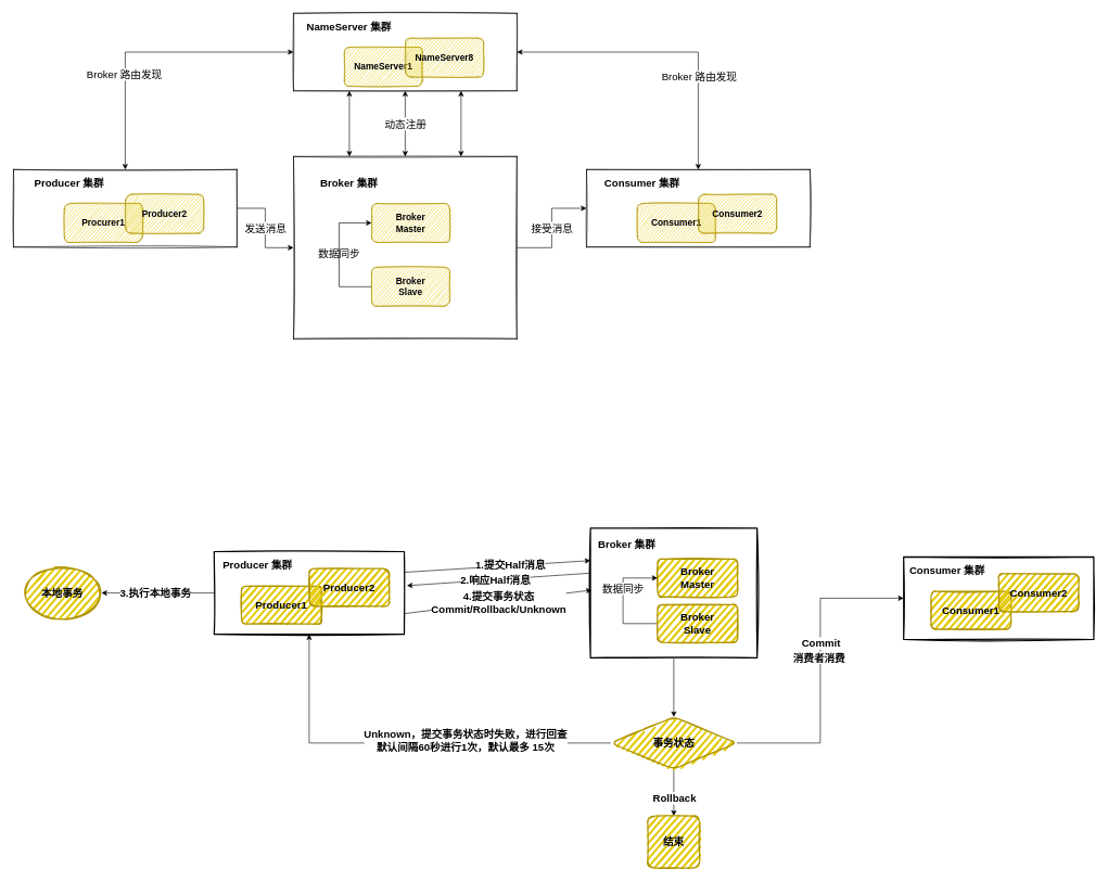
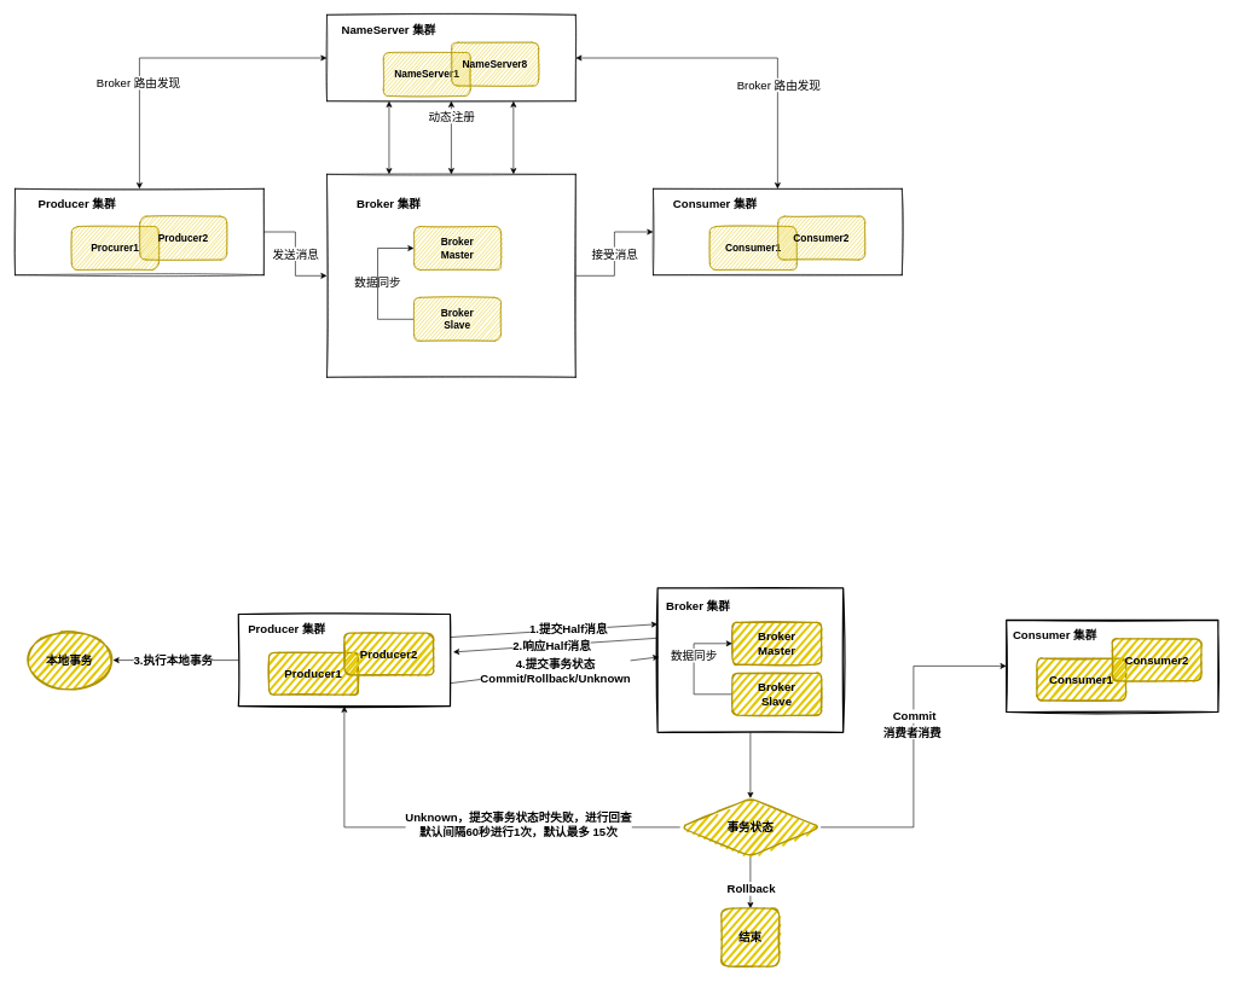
  <mxCell id="0" />
  <mxCell id="1" parent="0" />
  <mxCell id="2" value="" style="group" parent="1" vertex="1" connectable="0"><mxGeometry x="20" y="20" width="1223" height="500" as="geometry" /></mxCell>
  <mxCell id="3" value="" style="rounded=0;whiteSpace=wrap;html=1;sketch=1;fontSize=14;fillColor=none;" parent="2" vertex="1"><mxGeometry x="430" y="220" width="343" height="280" as="geometry" /></mxCell>
  <mxCell id="4" value="" style="group" parent="2" vertex="1" connectable="0"><mxGeometry x="430" width="343" height="119" as="geometry" /></mxCell>
  <mxCell id="5" value="&lt;b&gt;&lt;font style=&quot;font-size: 14px;&quot;&gt;NameServer1&lt;/font&gt;&lt;/b&gt;" style="rounded=1;whiteSpace=wrap;html=1;fillColor=#e3c800;strokeColor=#B09500;sketch=1;fontColor=#000000;" parent="4" vertex="1"><mxGeometry x="78" y="52" width="120" height="60" as="geometry" /></mxCell>
  <mxCell id="6" value="&lt;b&gt;&lt;font style=&quot;font-size: 14px;&quot;&gt;NameServer8&lt;/font&gt;&lt;/b&gt;" style="rounded=1;whiteSpace=wrap;html=1;fillColor=#e3c800;strokeColor=#B09500;sketch=1;fontColor=#000000;" parent="4" vertex="1"><mxGeometry x="172" y="38" width="120" height="60" as="geometry" /></mxCell>
  <mxCell id="7" value="" style="rounded=0;whiteSpace=wrap;html=1;sketch=1;fontSize=14;fillColor=none;" parent="4" vertex="1"><mxGeometry width="343" height="119" as="geometry" /></mxCell>
  <mxCell id="8" value="&lt;b&gt;NameServer 集群&lt;/b&gt;" style="text;html=1;align=center;verticalAlign=middle;resizable=0;points=[];autosize=1;strokeColor=none;fillColor=none;fontSize=16;" parent="4" vertex="1"><mxGeometry x="10" y="10" width="150" height="20" as="geometry" /></mxCell>
  <mxCell id="9" style="edgeStyle=orthogonalEdgeStyle;rounded=0;orthogonalLoop=1;jettySize=auto;html=1;exitX=0.25;exitY=0;exitDx=0;exitDy=0;entryX=0.25;entryY=1;entryDx=0;entryDy=0;fontSize=16;startArrow=classic;startFill=1;" parent="2" source="3" target="7" edge="1"><mxGeometry relative="1" as="geometry" /></mxCell>
  <mxCell id="10" style="edgeStyle=orthogonalEdgeStyle;rounded=0;orthogonalLoop=1;jettySize=auto;html=1;exitX=0.75;exitY=0;exitDx=0;exitDy=0;entryX=0.75;entryY=1;entryDx=0;entryDy=0;fontSize=16;startArrow=classic;startFill=1;" parent="2" source="3" target="7" edge="1"><mxGeometry relative="1" as="geometry" /></mxCell>
  <mxCell id="11" value="" style="group" parent="2" vertex="1" connectable="0"><mxGeometry y="240" width="343" height="119" as="geometry" /></mxCell>
  <mxCell id="12" value="" style="rounded=0;whiteSpace=wrap;html=1;sketch=1;fontSize=14;fillColor=none;" parent="11" vertex="1"><mxGeometry width="343" height="119" as="geometry" /></mxCell>
  <mxCell id="13" value="&lt;b&gt;&lt;font style=&quot;font-size: 14px;&quot;&gt;Procurer1&lt;/font&gt;&lt;/b&gt;" style="rounded=1;whiteSpace=wrap;html=1;fillColor=#e3c800;strokeColor=#B09500;sketch=1;fontColor=#000000;" parent="11" vertex="1"><mxGeometry x="78" y="52" width="120" height="60" as="geometry" /></mxCell>
  <mxCell id="14" value="&lt;b&gt;&lt;font style=&quot;font-size: 14px;&quot;&gt;Producer2&lt;/font&gt;&lt;/b&gt;" style="rounded=1;whiteSpace=wrap;html=1;fillColor=#e3c800;strokeColor=#B09500;sketch=1;fontColor=#000000;" parent="11" vertex="1"><mxGeometry x="172" y="38" width="120" height="60" as="geometry" /></mxCell>
  <mxCell id="15" value="&lt;b&gt;Producer 集群&lt;/b&gt;" style="text;html=1;align=center;verticalAlign=middle;resizable=0;points=[];autosize=1;strokeColor=none;fillColor=none;fontSize=16;" parent="11" vertex="1"><mxGeometry x="25" y="10" width="120" height="20" as="geometry" /></mxCell>
  <mxCell id="16" value="" style="group" parent="2" vertex="1" connectable="0"><mxGeometry x="880" y="240" width="343" height="119" as="geometry" /></mxCell>
  <mxCell id="17" value="" style="rounded=0;whiteSpace=wrap;html=1;sketch=1;fontSize=14;fillColor=none;" parent="16" vertex="1"><mxGeometry width="343" height="119" as="geometry" /></mxCell>
  <mxCell id="18" value="&lt;b&gt;&lt;font style=&quot;font-size: 14px;&quot;&gt;Consumer1&lt;/font&gt;&lt;/b&gt;" style="rounded=1;whiteSpace=wrap;html=1;fillColor=#e3c800;strokeColor=#B09500;sketch=1;fontColor=#000000;" parent="16" vertex="1"><mxGeometry x="78" y="52" width="120" height="60" as="geometry" /></mxCell>
  <mxCell id="19" value="&lt;b&gt;&lt;font style=&quot;font-size: 14px;&quot;&gt;Consumer2&lt;/font&gt;&lt;/b&gt;" style="rounded=1;whiteSpace=wrap;html=1;fillColor=#e3c800;strokeColor=#B09500;sketch=1;fontColor=#000000;" parent="16" vertex="1"><mxGeometry x="172" y="38" width="120" height="60" as="geometry" /></mxCell>
  <mxCell id="20" value="&lt;b&gt;Consumer 集群&lt;/b&gt;" style="text;html=1;align=center;verticalAlign=middle;resizable=0;points=[];autosize=1;strokeColor=none;fillColor=none;fontSize=16;" parent="16" vertex="1"><mxGeometry x="20" y="10" width="130" height="20" as="geometry" /></mxCell>
  <mxCell id="21" value="&lt;b&gt;&lt;font style=&quot;font-size: 14px;&quot;&gt;Broker&lt;br&gt;Master&lt;br&gt;&lt;/font&gt;&lt;/b&gt;" style="rounded=1;whiteSpace=wrap;html=1;fillColor=#e3c800;strokeColor=#B09500;sketch=1;fontColor=#000000;" parent="2" vertex="1"><mxGeometry x="550" y="292" width="120" height="60" as="geometry" /></mxCell>
  <mxCell id="22" style="edgeStyle=orthogonalEdgeStyle;rounded=0;orthogonalLoop=1;jettySize=auto;html=1;exitX=0;exitY=0.5;exitDx=0;exitDy=0;entryX=0;entryY=0.5;entryDx=0;entryDy=0;fontSize=16;" parent="2" source="23" target="21" edge="1"><mxGeometry relative="1" as="geometry"><Array as="points"><mxPoint x="500" y="420" /><mxPoint x="500" y="322" /></Array></mxGeometry></mxCell>
  <mxCell id="23" value="&lt;b&gt;&lt;font style=&quot;font-size: 14px;&quot;&gt;Broker&lt;br&gt;Slave&lt;br&gt;&lt;/font&gt;&lt;/b&gt;" style="rounded=1;whiteSpace=wrap;html=1;fillColor=#e3c800;strokeColor=#B09500;sketch=1;fontColor=#000000;" parent="2" vertex="1"><mxGeometry x="550" y="390" width="120" height="60" as="geometry" /></mxCell>
  <mxCell id="24" value="&lt;b&gt;Broker 集群&lt;/b&gt;" style="text;html=1;align=center;verticalAlign=middle;resizable=0;points=[];autosize=1;strokeColor=none;fillColor=none;fontSize=16;" parent="2" vertex="1"><mxGeometry x="465" y="250" width="100" height="20" as="geometry" /></mxCell>
  <mxCell id="25" value="数据同步" style="text;html=1;align=center;verticalAlign=middle;resizable=0;points=[];autosize=1;strokeColor=none;fillColor=none;fontSize=16;" parent="2" vertex="1"><mxGeometry x="460" y="359" width="80" height="20" as="geometry" /></mxCell>
- <mxCell id="26" value="动态注册" style="text;html=1;align=center;verticalAlign=middle;resizable=0;points=[];autosize=1;strokeColor=none;fillColor=none;fontSize=16;" parent="2" vertex="1"><mxGeometry x="561.5" y="160" width="80" height="20" as="geometry" /></mxCell>
+ <mxCell id="26" value="动态注册" style="text;html=1;align=center;verticalAlign=middle;resizable=0;points=[];autosize=1;strokeColor=none;fillColor=none;fontSize=16;" parent="2" vertex="1"><mxGeometry x="561.5" y="130" width="80" height="20" as="geometry" /></mxCell>
  <mxCell id="27" value="" style="edgeStyle=orthogonalEdgeStyle;rounded=0;orthogonalLoop=1;jettySize=auto;html=1;exitX=0.5;exitY=0;exitDx=0;exitDy=0;entryX=0.5;entryY=1;entryDx=0;entryDy=0;fontSize=16;startArrow=classic;startFill=1;endArrow=none;" parent="2" source="3" target="26" edge="1"><mxGeometry relative="1" as="geometry"><mxPoint x="601.5" y="220" as="sourcePoint" /><mxPoint x="601.5" y="119" as="targetPoint" /></mxGeometry></mxCell>
  <mxCell id="28" style="edgeStyle=orthogonalEdgeStyle;rounded=0;orthogonalLoop=1;jettySize=auto;html=1;exitX=0;exitY=0.5;exitDx=0;exitDy=0;entryX=0.5;entryY=0;entryDx=0;entryDy=0;fontSize=16;startArrow=classic;startFill=1;" parent="2" source="7" target="12" edge="1"><mxGeometry relative="1" as="geometry" /></mxCell>
  <mxCell id="29" value="Broker 路由发现" style="edgeLabel;html=1;align=center;verticalAlign=middle;resizable=0;points=[];fontSize=16;" parent="28" vertex="1" connectable="0"><mxGeometry x="0.324" y="-2" relative="1" as="geometry"><mxPoint y="1" as="offset" /></mxGeometry></mxCell>
  <mxCell id="30" value="接受消息" style="edgeStyle=orthogonalEdgeStyle;rounded=0;orthogonalLoop=1;jettySize=auto;html=1;exitX=1;exitY=0.5;exitDx=0;exitDy=0;entryX=0;entryY=0.5;entryDx=0;entryDy=0;fontSize=16;startArrow=none;startFill=0;" parent="2" source="3" target="17" edge="1"><mxGeometry relative="1" as="geometry" /></mxCell>
  <mxCell id="31" style="edgeStyle=orthogonalEdgeStyle;rounded=0;orthogonalLoop=1;jettySize=auto;html=1;exitX=1;exitY=0.5;exitDx=0;exitDy=0;fontSize=16;startArrow=classic;startFill=1;" parent="2" source="7" target="17" edge="1"><mxGeometry relative="1" as="geometry" /></mxCell>
  <mxCell id="32" value="Broker 路由发现" style="edgeLabel;html=1;align=center;verticalAlign=middle;resizable=0;points=[];fontSize=16;" parent="31" vertex="1" connectable="0"><mxGeometry x="0.379" y="1" relative="1" as="geometry"><mxPoint y="-1" as="offset" /></mxGeometry></mxCell>
  <mxCell id="33" style="edgeStyle=orthogonalEdgeStyle;rounded=0;orthogonalLoop=1;jettySize=auto;html=1;exitX=0.5;exitY=0;exitDx=0;exitDy=0;entryX=0.5;entryY=1;entryDx=0;entryDy=0;fontSize=16;startArrow=none;startFill=1;" parent="2" source="26" target="7" edge="1"><mxGeometry relative="1" as="geometry" /></mxCell>
  <mxCell id="34" value="发送消息" style="edgeStyle=orthogonalEdgeStyle;rounded=0;orthogonalLoop=1;jettySize=auto;html=1;exitX=1;exitY=0.5;exitDx=0;exitDy=0;fontSize=16;startArrow=none;startFill=0;" parent="2" source="12" target="3" edge="1"><mxGeometry relative="1" as="geometry" /></mxCell>
  <mxCell id="35" value="" style="group" parent="1" vertex="1" connectable="0"><mxGeometry x="328" y="847" width="292" height="127" as="geometry" /></mxCell>
  <mxCell id="36" value="Producer 集群" style="text;html=1;strokeColor=none;fillColor=none;align=center;verticalAlign=middle;whiteSpace=wrap;rounded=0;fontSize=16;fontStyle=1" parent="35" vertex="1"><mxGeometry x="7" y="6" width="120" height="30" as="geometry" /></mxCell>
  <mxCell id="37" value="&lt;font style=&quot;font-size: 16px;&quot; color=&quot;#000000&quot;&gt;&lt;b&gt;Producer1&lt;/b&gt;&lt;/font&gt;" style="rounded=1;whiteSpace=wrap;html=1;strokeColor=#B09500;fillColor=#e3c800;sketch=1;strokeWidth=2;fontColor=#000000;fillWeight=3;hachureGap=-2;" parent="35" vertex="1"><mxGeometry x="42" y="53" width="123" height="58" as="geometry" /></mxCell>
  <mxCell id="38" value="&lt;font style=&quot;font-size: 16px;&quot; color=&quot;#000000&quot;&gt;&lt;b&gt;Producer2&lt;/b&gt;&lt;/font&gt;" style="rounded=1;whiteSpace=wrap;html=1;strokeColor=#B09500;fillColor=#e3c800;sketch=1;strokeWidth=2;fontColor=#000000;fillWeight=3;hachureGap=-2;" parent="35" vertex="1"><mxGeometry x="146" y="26" width="123" height="58" as="geometry" /></mxCell>
  <mxCell id="39" value="" style="rounded=0;whiteSpace=wrap;html=1;sketch=1;fillWeight=3;hachureGap=-2;fontFamily=Helvetica;fontSize=12;fontColor=default;strokeColor=default;strokeWidth=2;fillColor=none;verticalAlign=top;gradientColor=none;" parent="35" vertex="1"><mxGeometry width="292" height="127" as="geometry" /></mxCell>
  <mxCell id="40" value="" style="group" parent="1" vertex="1" connectable="0"><mxGeometry x="902" y="811" width="260" height="199" as="geometry" /></mxCell>
  <mxCell id="41" value="" style="rounded=0;whiteSpace=wrap;html=1;sketch=1;fillWeight=3;hachureGap=-2;fontFamily=Helvetica;fontSize=12;fontColor=default;strokeColor=default;strokeWidth=2;fillColor=none;verticalAlign=top;gradientColor=none;" parent="40" vertex="1"><mxGeometry x="4" width="256" height="199" as="geometry" /></mxCell>
  <mxCell id="42" value="Broker 集群" style="text;html=1;strokeColor=none;fillColor=none;align=center;verticalAlign=middle;whiteSpace=wrap;rounded=0;fontSize=16;fontStyle=1" parent="40" vertex="1"><mxGeometry y="9" width="120" height="30" as="geometry" /></mxCell>
  <mxCell id="43" value="&lt;font style=&quot;font-size: 16px;&quot; color=&quot;#000000&quot;&gt;&lt;b&gt;Broker&lt;br&gt;Master&lt;br&gt;&lt;/b&gt;&lt;/font&gt;" style="rounded=1;whiteSpace=wrap;html=1;strokeColor=#B09500;fillColor=#e3c800;sketch=1;strokeWidth=2;fontColor=#000000;fillWeight=3;hachureGap=-2;" parent="40" vertex="1"><mxGeometry x="107" y="47.5" width="123" height="58" as="geometry" /></mxCell>
  <mxCell id="44" style="edgeStyle=orthogonalEdgeStyle;rounded=0;orthogonalLoop=1;jettySize=auto;html=1;exitX=0;exitY=0.5;exitDx=0;exitDy=0;entryX=0;entryY=0.5;entryDx=0;entryDy=0;fontFamily=Helvetica;fontSize=16;fontColor=#000000;" parent="40" source="46" target="43" edge="1"><mxGeometry relative="1" as="geometry"><Array as="points"><mxPoint x="54" y="147" /><mxPoint x="54" y="77" /></Array></mxGeometry></mxCell>
  <mxCell id="45" value="数据同步" style="edgeLabel;html=1;align=center;verticalAlign=middle;resizable=0;points=[];fontSize=16;fontFamily=Helvetica;fontColor=#000000;" parent="44" vertex="1" connectable="0"><mxGeometry x="0.21" y="1" relative="1" as="geometry"><mxPoint y="-1" as="offset" /></mxGeometry></mxCell>
  <mxCell id="46" value="&lt;font style=&quot;font-size: 16px;&quot; color=&quot;#000000&quot;&gt;&lt;b&gt;Broker&lt;br&gt;Slave&lt;br&gt;&lt;/b&gt;&lt;/font&gt;" style="rounded=1;whiteSpace=wrap;html=1;strokeColor=#B09500;fillColor=#e3c800;sketch=1;strokeWidth=2;fontColor=#000000;fillWeight=3;hachureGap=-2;" parent="40" vertex="1"><mxGeometry x="107" y="117.5" width="123" height="58" as="geometry" /></mxCell>
  <mxCell id="47" value="&lt;b style=&quot;font-size: 16px;&quot;&gt;本地事务&lt;/b&gt;" style="ellipse;whiteSpace=wrap;html=1;rounded=1;sketch=1;fillWeight=3;hachureGap=-2;fontFamily=Helvetica;fontSize=16;fontColor=#000000;strokeColor=#B09500;strokeWidth=2;fillColor=#e3c800;" parent="1" vertex="1"><mxGeometry x="35" y="870.5" width="120" height="80" as="geometry" /></mxCell>
  <mxCell id="48" value="" style="group" parent="1" vertex="1" connectable="0"><mxGeometry x="1387" y="855" width="292" height="127" as="geometry" /></mxCell>
  <mxCell id="49" value="" style="rounded=0;whiteSpace=wrap;html=1;sketch=1;fillWeight=3;hachureGap=-2;fontFamily=Helvetica;fontSize=12;fontColor=default;strokeColor=default;strokeWidth=2;fillColor=none;verticalAlign=top;gradientColor=none;" parent="48" vertex="1"><mxGeometry width="292" height="127" as="geometry" /></mxCell>
  <mxCell id="50" value="Consumer 集群" style="text;html=1;strokeColor=none;fillColor=none;align=center;verticalAlign=middle;whiteSpace=wrap;rounded=0;fontSize=16;fontStyle=1" parent="48" vertex="1"><mxGeometry x="7" y="6" width="120" height="30" as="geometry" /></mxCell>
  <mxCell id="51" value="&lt;font style=&quot;font-size: 16px;&quot; color=&quot;#000000&quot;&gt;&lt;b&gt;Consumer1&lt;/b&gt;&lt;/font&gt;" style="rounded=1;whiteSpace=wrap;html=1;strokeColor=#B09500;fillColor=#e3c800;sketch=1;strokeWidth=2;fontColor=#000000;fillWeight=3;hachureGap=-2;" parent="48" vertex="1"><mxGeometry x="42" y="53" width="123" height="58" as="geometry" /></mxCell>
  <mxCell id="52" value="&lt;font style=&quot;font-size: 16px;&quot; color=&quot;#000000&quot;&gt;&lt;b&gt;Consumer2&lt;/b&gt;&lt;/font&gt;" style="rounded=1;whiteSpace=wrap;html=1;strokeColor=#B09500;fillColor=#e3c800;sketch=1;strokeWidth=2;fontColor=#000000;fillWeight=3;hachureGap=-2;" parent="48" vertex="1"><mxGeometry x="146" y="26" width="123" height="58" as="geometry" /></mxCell>
  <mxCell id="53" style="edgeStyle=orthogonalEdgeStyle;rounded=0;orthogonalLoop=1;jettySize=auto;html=1;exitX=0.5;exitY=1;exitDx=0;exitDy=0;fontSize=16;" edge="1" parent="1" source="60" target="62"><mxGeometry relative="1" as="geometry" /></mxCell>
  <mxCell id="54" value="Rollback" style="edgeLabel;html=1;align=center;verticalAlign=middle;resizable=0;points=[];fontSize=16;fontStyle=1" vertex="1" connectable="0" parent="53"><mxGeometry x="0.235" relative="1" as="geometry"><mxPoint as="offset" /></mxGeometry></mxCell>
  <mxCell id="55" style="edgeStyle=orthogonalEdgeStyle;rounded=0;orthogonalLoop=1;jettySize=auto;html=1;exitX=1;exitY=0.5;exitDx=0;exitDy=0;entryX=0;entryY=0.5;entryDx=0;entryDy=0;fontSize=16;" edge="1" parent="1" source="60" target="49"><mxGeometry relative="1" as="geometry" /></mxCell>
  <mxCell id="56" value="&lt;b&gt;Commit&lt;/b&gt;" style="edgeLabel;html=1;align=center;verticalAlign=middle;resizable=0;points=[];fontSize=16;" vertex="1" connectable="0" parent="55"><mxGeometry x="0.178" relative="1" as="geometry"><mxPoint as="offset" /></mxGeometry></mxCell>
  <mxCell id="57" value="&lt;b&gt;消费者消费&lt;/b&gt;" style="edgeLabel;html=1;align=center;verticalAlign=middle;resizable=0;points=[];fontSize=16;" vertex="1" connectable="0" parent="55"><mxGeometry x="0.085" y="3" relative="1" as="geometry"><mxPoint as="offset" /></mxGeometry></mxCell>
  <mxCell id="58" style="edgeStyle=orthogonalEdgeStyle;rounded=0;orthogonalLoop=1;jettySize=auto;html=1;exitX=0;exitY=0.5;exitDx=0;exitDy=0;entryX=0.5;entryY=1;entryDx=0;entryDy=0;fontSize=16;" edge="1" parent="1" source="60" target="39"><mxGeometry relative="1" as="geometry" /></mxCell>
  <mxCell id="59" value="&lt;b&gt;Unknown，提交事务状态时失败，进行回查&lt;br&gt;默认间隔60秒进行1次，默认最多 15次&lt;/b&gt;" style="edgeLabel;html=1;align=center;verticalAlign=middle;resizable=0;points=[];fontSize=16;" vertex="1" connectable="0" parent="58"><mxGeometry x="0.034" y="-5" relative="1" as="geometry"><mxPoint x="102" y="1" as="offset" /></mxGeometry></mxCell>
  <mxCell id="60" value="&lt;font style=&quot;font-size: 16px;&quot;&gt;&lt;b&gt;事务状态&lt;/b&gt;&lt;/font&gt;" style="rhombus;whiteSpace=wrap;html=1;fillColor=#e3c800;strokeColor=#B09500;fontColor=#000000;rounded=1;sketch=1;strokeWidth=2;fillWeight=3;hachureGap=-2;" vertex="1" parent="1"><mxGeometry x="937" y="1101" width="194" height="80" as="geometry" /></mxCell>
  <mxCell id="61" style="edgeStyle=orthogonalEdgeStyle;rounded=0;orthogonalLoop=1;jettySize=auto;html=1;entryX=0.5;entryY=0;entryDx=0;entryDy=0;fontSize=16;" edge="1" parent="1" source="41" target="60"><mxGeometry relative="1" as="geometry" /></mxCell>
  <mxCell id="62" value="&lt;font style=&quot;font-size: 16px;&quot;&gt;&lt;b&gt;结束&lt;/b&gt;&lt;/font&gt;" style="whiteSpace=wrap;html=1;aspect=fixed;fontSize=12;fillColor=#e3c800;strokeColor=#B09500;fontColor=#000000;sketch=1;strokeWidth=2;fillWeight=3;hachureGap=-2;rounded=1;" vertex="1" parent="1"><mxGeometry x="994" y="1253" width="80" height="80" as="geometry" /></mxCell>
  <mxCell id="63" style="rounded=0;orthogonalLoop=1;jettySize=auto;html=1;exitX=1;exitY=0.25;exitDx=0;exitDy=0;entryX=0;entryY=0.25;entryDx=0;entryDy=0;fontSize=16;" edge="1" parent="1" source="39" target="41"><mxGeometry relative="1" as="geometry" /></mxCell>
  <mxCell id="64" value="&lt;b&gt;1.提交Half消息&lt;/b&gt;" style="edgeLabel;html=1;align=center;verticalAlign=middle;resizable=0;points=[];fontSize=16;" vertex="1" connectable="0" parent="63"><mxGeometry x="0.243" y="-1" relative="1" as="geometry"><mxPoint x="-15" y="-1" as="offset" /></mxGeometry></mxCell>
  <mxCell id="65" style="edgeStyle=none;rounded=0;orthogonalLoop=1;jettySize=auto;html=1;exitX=0;exitY=0.5;exitDx=0;exitDy=0;entryX=1;entryY=0.5;entryDx=0;entryDy=0;fontSize=16;" edge="1" parent="1" source="39" target="47"><mxGeometry relative="1" as="geometry" /></mxCell>
  <mxCell id="66" value="&lt;b&gt;3.执行本地事务&lt;/b&gt;" style="edgeLabel;html=1;align=center;verticalAlign=middle;resizable=0;points=[];fontSize=16;" vertex="1" connectable="0" parent="65"><mxGeometry x="0.244" y="-1" relative="1" as="geometry"><mxPoint x="17" y="1" as="offset" /></mxGeometry></mxCell>
  <mxCell id="67" value="" style="endArrow=classic;html=1;rounded=0;fontSize=16;entryX=1.014;entryY=0.412;entryDx=0;entryDy=0;entryPerimeter=0;exitX=-0.005;exitY=0.347;exitDx=0;exitDy=0;exitPerimeter=0;" edge="1" parent="1" source="41" target="39"><mxGeometry width="50" height="50" relative="1" as="geometry"><mxPoint x="665" y="1059" as="sourcePoint" /><mxPoint x="715" y="1009" as="targetPoint" /></mxGeometry></mxCell>
  <mxCell id="68" value="&lt;b&gt;2.响应Half消息&lt;/b&gt;" style="edgeLabel;html=1;align=center;verticalAlign=middle;resizable=0;points=[];fontSize=16;" vertex="1" connectable="0" parent="67"><mxGeometry x="0.205" y="3" relative="1" as="geometry"><mxPoint x="23" y="-4" as="offset" /></mxGeometry></mxCell>
  <mxCell id="69" style="edgeStyle=none;rounded=0;orthogonalLoop=1;jettySize=auto;html=1;exitX=1;exitY=0.75;exitDx=0;exitDy=0;fontSize=16;" edge="1" parent="1" source="39"><mxGeometry relative="1" as="geometry"><mxPoint x="908" y="906" as="targetPoint" /></mxGeometry></mxCell>
  <mxCell id="70" value="&lt;b&gt;4.提交事务状态&lt;br&gt;Commit/Rollback/Unknown&lt;/b&gt;" style="edgeLabel;html=1;align=center;verticalAlign=middle;resizable=0;points=[];fontSize=16;" vertex="1" connectable="0" parent="69"><mxGeometry x="-0.423" y="1" relative="1" as="geometry"><mxPoint x="61" y="-6" as="offset" /></mxGeometry></mxCell>
